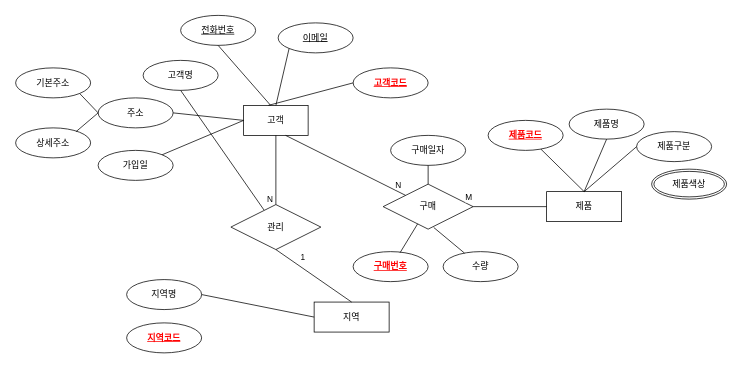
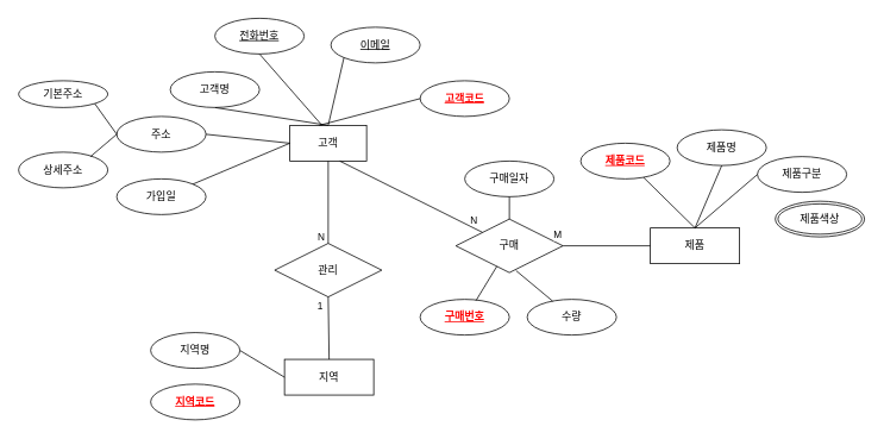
  <mxCell id="0" />
  <mxCell id="1" parent="0" />
  <mxCell id="2" value="고객" style="whiteSpace=wrap;html=1;align=center;" parent="1" vertex="1"><mxGeometry x="324" y="140" width="86" height="40" as="geometry" /></mxCell>
  <mxCell id="3" value="고객명" style="ellipse;whiteSpace=wrap;html=1;align=center;" parent="1" vertex="1"><mxGeometry x="190" y="80" width="100" height="40" as="geometry" /></mxCell>
- <mxCell id="4" value="" style="endArrow=none;html=1;rounded=0;exitX=0.5;exitY=1;exitDx=0;exitDy=0;" parent="1" source="3" target="29" edge="1"><mxGeometry relative="1" as="geometry"><mxPoint x="280" y="200" as="sourcePoint" /><mxPoint x="440" y="200" as="targetPoint" /></mxGeometry></mxCell>
+ <mxCell id="4" value="" style="endArrow=none;html=1;rounded=0;entryX=0.5;entryY=0;entryDx=0;entryDy=0;exitX=0.5;exitY=1;exitDx=0;exitDy=0;" parent="1" source="3" target="2" edge="1"><mxGeometry relative="1" as="geometry"><mxPoint x="280" y="200" as="sourcePoint" /><mxPoint x="440" y="200" as="targetPoint" /></mxGeometry></mxCell>
  <mxCell id="5" value="전화번호" style="ellipse;whiteSpace=wrap;html=1;align=center;fontStyle=4;" parent="1" vertex="1"><mxGeometry x="240" y="20" width="100" height="40" as="geometry" /></mxCell>
  <mxCell id="6" value="" style="endArrow=none;html=1;rounded=0;exitX=0.5;exitY=1;exitDx=0;exitDy=0;" parent="1" source="5" edge="1"><mxGeometry relative="1" as="geometry"><mxPoint x="360" y="80" as="sourcePoint" /><mxPoint x="360" y="140" as="targetPoint" /></mxGeometry></mxCell>
  <mxCell id="7" value="이메일" style="ellipse;whiteSpace=wrap;html=1;align=center;fontStyle=4;" parent="1" vertex="1"><mxGeometry x="370" y="30" width="100" height="40" as="geometry" /></mxCell>
  <mxCell id="8" value="" style="endArrow=none;html=1;rounded=0;exitX=0;exitY=1;exitDx=0;exitDy=0;entryX=0.5;entryY=0;entryDx=0;entryDy=0;" parent="1" source="7" target="2" edge="1"><mxGeometry relative="1" as="geometry"><mxPoint x="380" y="80" as="sourcePoint" /><mxPoint x="370" y="150" as="targetPoint" /></mxGeometry></mxCell>
  <mxCell id="9" value="고객코드" style="ellipse;whiteSpace=wrap;html=1;align=center;fontStyle=5;fontColor=#FF0000;" parent="1" vertex="1"><mxGeometry x="470" y="90" width="100" height="40" as="geometry" /></mxCell>
  <mxCell id="10" value="" style="endArrow=none;html=1;rounded=0;exitX=0;exitY=0.5;exitDx=0;exitDy=0;" parent="1" source="9" edge="1"><mxGeometry relative="1" as="geometry"><mxPoint x="445" y="114" as="sourcePoint" /><mxPoint x="357" y="140" as="targetPoint" /></mxGeometry></mxCell>
  <mxCell id="11" value="주소" style="ellipse;whiteSpace=wrap;html=1;align=center;" parent="1" vertex="1"><mxGeometry x="130" y="130" width="100" height="40" as="geometry" /></mxCell>
  <mxCell id="12" value="" style="endArrow=none;html=1;rounded=0;exitX=1;exitY=0.5;exitDx=0;exitDy=0;entryX=0;entryY=0.5;entryDx=0;entryDy=0;" parent="1" source="11" target="2" edge="1"><mxGeometry relative="1" as="geometry"><mxPoint x="280" y="210" as="sourcePoint" /><mxPoint x="310" y="160" as="targetPoint" /></mxGeometry></mxCell>
- <mxCell id="13" value="기본주소" style="ellipse;whiteSpace=wrap;html=1;align=center;" parent="1" vertex="1"><mxGeometry x="20" y="90" width="100" height="40" as="geometry" /></mxCell>
+ <mxCell id="13" value="기본주소" style="ellipse;whiteSpace=wrap;html=1;align=center;" parent="1" vertex="1"><mxGeometry x="20" y="90" width="100" height="30" as="geometry" /></mxCell>
  <mxCell id="14" value="상세주소" style="ellipse;whiteSpace=wrap;html=1;align=center;" parent="1" vertex="1"><mxGeometry x="20" y="170" width="100" height="40" as="geometry" /></mxCell>
  <mxCell id="15" value="" style="endArrow=none;html=1;rounded=0;exitX=1;exitY=1;exitDx=0;exitDy=0;entryX=0;entryY=0.5;entryDx=0;entryDy=0;" parent="1" source="13" target="11" edge="1"><mxGeometry relative="1" as="geometry"><mxPoint x="110" y="130" as="sourcePoint" /><mxPoint x="270" y="130" as="targetPoint" /></mxGeometry></mxCell>
  <mxCell id="16" value="" style="endArrow=none;html=1;rounded=0;exitX=0.806;exitY=0.125;exitDx=0;exitDy=0;exitPerimeter=0;" parent="1" source="14" edge="1"><mxGeometry relative="1" as="geometry"><mxPoint x="115" y="134" as="sourcePoint" /><mxPoint x="130" y="150" as="targetPoint" /></mxGeometry></mxCell>
  <mxCell id="17" value="가입일" style="ellipse;whiteSpace=wrap;html=1;align=center;" parent="1" vertex="1"><mxGeometry x="130" y="200" width="100" height="40" as="geometry" /></mxCell>
  <mxCell id="18" value="" style="endArrow=none;html=1;rounded=0;exitX=1;exitY=0;exitDx=0;exitDy=0;entryX=0;entryY=0.5;entryDx=0;entryDy=0;" parent="1" source="17" target="2" edge="1"><mxGeometry relative="1" as="geometry"><mxPoint x="240" y="160" as="sourcePoint" /><mxPoint x="324" y="170" as="targetPoint" /></mxGeometry></mxCell>
- <mxCell id="19" value="지역" style="whiteSpace=wrap;html=1;align=center;" parent="1" vertex="1"><mxGeometry x="418" y="402.25" width="100" height="40" as="geometry" /></mxCell>
+ <mxCell id="19" value="지역" style="whiteSpace=wrap;html=1;align=center;" parent="1" vertex="1"><mxGeometry x="318" y="402.25" width="100" height="40" as="geometry" /></mxCell>
  <mxCell id="20" value="지역명" style="ellipse;whiteSpace=wrap;html=1;align=center;" parent="1" vertex="1"><mxGeometry x="168" y="372.25" width="100" height="40" as="geometry" /></mxCell>
  <mxCell id="21" value="" style="endArrow=none;html=1;rounded=0;exitX=1;exitY=0.5;exitDx=0;exitDy=0;entryX=0;entryY=0.5;entryDx=0;entryDy=0;" parent="1" source="20" target="19" edge="1"><mxGeometry relative="1" as="geometry"><mxPoint x="298" y="420.85" as="sourcePoint" /><mxPoint x="343" y="351.85" as="targetPoint" /></mxGeometry></mxCell>
  <mxCell id="22" value="제품" style="whiteSpace=wrap;html=1;align=center;" parent="1" vertex="1"><mxGeometry x="728" y="255" width="100" height="40" as="geometry" /></mxCell>
  <mxCell id="23" value="" style="endArrow=none;html=1;rounded=0;exitX=0.7;exitY=0.95;exitDx=0;exitDy=0;exitPerimeter=0;" parent="1" source="46" edge="1"><mxGeometry relative="1" as="geometry"><mxPoint x="733.355" y="189.142" as="sourcePoint" /><mxPoint x="778" y="255" as="targetPoint" /></mxGeometry></mxCell>
  <mxCell id="24" value="제품명" style="ellipse;whiteSpace=wrap;html=1;align=center;" parent="1" vertex="1"><mxGeometry x="758" y="145" width="100" height="40" as="geometry" /></mxCell>
  <mxCell id="25" value="" style="endArrow=none;html=1;rounded=0;exitX=0.5;exitY=1;exitDx=0;exitDy=0;entryX=0.5;entryY=0;entryDx=0;entryDy=0;" parent="1" source="24" target="22" edge="1"><mxGeometry relative="1" as="geometry"><mxPoint x="738" y="315" as="sourcePoint" /><mxPoint x="788" y="335" as="targetPoint" /></mxGeometry></mxCell>
  <mxCell id="26" value="제품구분" style="ellipse;whiteSpace=wrap;html=1;align=center;" parent="1" vertex="1"><mxGeometry x="848" y="175" width="100" height="40" as="geometry" /></mxCell>
  <mxCell id="27" value="제품색상" style="ellipse;shape=doubleEllipse;margin=3;whiteSpace=wrap;html=1;align=center;" parent="1" vertex="1"><mxGeometry x="868" y="225" width="100" height="40" as="geometry" /></mxCell>
  <mxCell id="28" value="" style="endArrow=none;html=1;rounded=0;exitX=0;exitY=0.5;exitDx=0;exitDy=0;" parent="1" source="26" edge="1"><mxGeometry relative="1" as="geometry"><mxPoint x="822.7" y="182.6" as="sourcePoint" /><mxPoint x="778" y="255" as="targetPoint" /></mxGeometry></mxCell>
  <mxCell id="29" value="관리" style="shape=rhombus;perimeter=rhombusPerimeter;whiteSpace=wrap;html=1;align=center;" parent="1" vertex="1"><mxGeometry x="307" y="272.25" width="120" height="60" as="geometry" /></mxCell>
  <mxCell id="30" value="" style="endArrow=none;html=1;rounded=0;entryX=0.651;entryY=1;entryDx=0;entryDy=0;entryPerimeter=0;" parent="1" source="36" target="2" edge="1"><mxGeometry relative="1" as="geometry"><mxPoint x="444.2" y="240" as="sourcePoint" /><mxPoint x="415" y="181" as="targetPoint" /></mxGeometry></mxCell>
  <mxCell id="31" value="N" style="edgeLabel;html=1;align=center;verticalAlign=middle;resizable=0;points=[];" parent="30" vertex="1" connectable="0"><mxGeometry x="-0.652" y="-1" relative="1" as="geometry"><mxPoint x="17" as="offset" /></mxGeometry></mxCell>
  <mxCell id="32" value="" style="endArrow=none;html=1;rounded=0;exitX=0.5;exitY=0;exitDx=0;exitDy=0;entryX=0.5;entryY=1;entryDx=0;entryDy=0;" parent="1" source="29" target="2" edge="1"><mxGeometry relative="1" as="geometry"><mxPoint x="314.61" y="264.3" as="sourcePoint" /><mxPoint x="369.61" y="195.3" as="targetPoint" /></mxGeometry></mxCell>
  <mxCell id="33" value="N" style="edgeLabel;html=1;align=center;verticalAlign=middle;resizable=0;points=[];" parent="32" vertex="1" connectable="0"><mxGeometry x="-0.593" y="2" relative="1" as="geometry"><mxPoint x="-7" y="11" as="offset" /></mxGeometry></mxCell>
  <mxCell id="34" value="" style="endArrow=none;html=1;rounded=0;exitX=0.5;exitY=0;exitDx=0;exitDy=0;entryX=0.5;entryY=1;entryDx=0;entryDy=0;" parent="1" source="19" target="29" edge="1"><mxGeometry relative="1" as="geometry"><mxPoint x="371.5" y="462.25" as="sourcePoint" /><mxPoint x="364.5" y="332.25" as="targetPoint" /></mxGeometry></mxCell>
  <mxCell id="35" value="1" style="edgeLabel;html=1;align=center;verticalAlign=middle;resizable=0;points=[];" parent="34" vertex="1" connectable="0"><mxGeometry x="0.086" relative="1" as="geometry"><mxPoint x="-10" y="-22" as="offset" /></mxGeometry></mxCell>
  <mxCell id="36" value="구매" style="shape=rhombus;perimeter=rhombusPerimeter;whiteSpace=wrap;html=1;align=center;" parent="1" vertex="1"><mxGeometry x="510" y="245" width="120" height="60" as="geometry" /></mxCell>
  <mxCell id="37" value="구매번호" style="ellipse;whiteSpace=wrap;html=1;align=center;fontStyle=5;fontColor=#FF0000;" parent="1" vertex="1"><mxGeometry x="470" y="335" width="100" height="40" as="geometry" /></mxCell>
  <mxCell id="38" value="수량" style="ellipse;whiteSpace=wrap;html=1;align=center;" parent="1" vertex="1"><mxGeometry x="590" y="335" width="100" height="40" as="geometry" /></mxCell>
  <mxCell id="39" value="구매일자" style="ellipse;whiteSpace=wrap;html=1;align=center;" parent="1" vertex="1"><mxGeometry x="520" y="180" width="100" height="40" as="geometry" /></mxCell>
  <mxCell id="40" value="" style="endArrow=none;html=1;rounded=0;exitX=0.5;exitY=1;exitDx=0;exitDy=0;entryX=0.5;entryY=0;entryDx=0;entryDy=0;" parent="1" source="39" target="36" edge="1"><mxGeometry relative="1" as="geometry"><mxPoint x="555.2" y="219.8" as="sourcePoint" /><mxPoint x="590.2" y="283.8" as="targetPoint" /></mxGeometry></mxCell>
  <mxCell id="41" value="" style="endArrow=none;html=1;rounded=0;entryX=0.626;entryY=0.035;entryDx=0;entryDy=0;entryPerimeter=0;" parent="1" source="36" target="37" edge="1"><mxGeometry relative="1" as="geometry"><mxPoint x="570" y="310" as="sourcePoint" /><mxPoint x="570" y="335" as="targetPoint" /></mxGeometry></mxCell>
  <mxCell id="42" value="" style="endArrow=none;html=1;rounded=0;exitX=0.562;exitY=0.963;exitDx=0;exitDy=0;exitPerimeter=0;" parent="1" source="36" target="38" edge="1"><mxGeometry relative="1" as="geometry"><mxPoint x="604.2" y="300.42" as="sourcePoint" /><mxPoint x="580.2" y="339.42" as="targetPoint" /></mxGeometry></mxCell>
  <mxCell id="43" value="" style="endArrow=none;html=1;rounded=0;entryX=1;entryY=0.5;entryDx=0;entryDy=0;exitX=0;exitY=0.5;exitDx=0;exitDy=0;" parent="1" source="22" target="36" edge="1"><mxGeometry relative="1" as="geometry"><mxPoint x="750" y="310" as="sourcePoint" /><mxPoint x="590" y="230" as="targetPoint" /></mxGeometry></mxCell>
  <mxCell id="44" value="M" style="edgeLabel;html=1;align=center;verticalAlign=middle;resizable=0;points=[];" parent="43" vertex="1" connectable="0"><mxGeometry x="0.328" y="-3" relative="1" as="geometry"><mxPoint x="-40" y="-10" as="offset" /></mxGeometry></mxCell>
  <mxCell id="45" value="지역코드" style="ellipse;whiteSpace=wrap;html=1;align=center;fontStyle=5;fontColor=#FF0000;" parent="1" vertex="1"><mxGeometry x="168" y="430" width="100" height="40" as="geometry" /></mxCell>
  <mxCell id="46" value="제품코드" style="ellipse;whiteSpace=wrap;html=1;align=center;fontStyle=5;fontColor=#FF0000;" parent="1" vertex="1"><mxGeometry x="650" y="160" width="100" height="40" as="geometry" /></mxCell>
